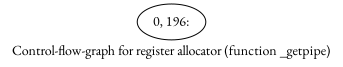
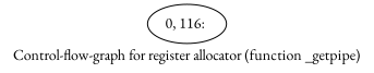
  digraph {
    label="Control-flow-graph for register allocator (function _getpipe)"
    fontname="EB Garamond"
-   n1 [label="0, 196:" fontname="EB Garamond"]
+   n1 [label="0, 116: " fontname="EB Garamond"]
  }
